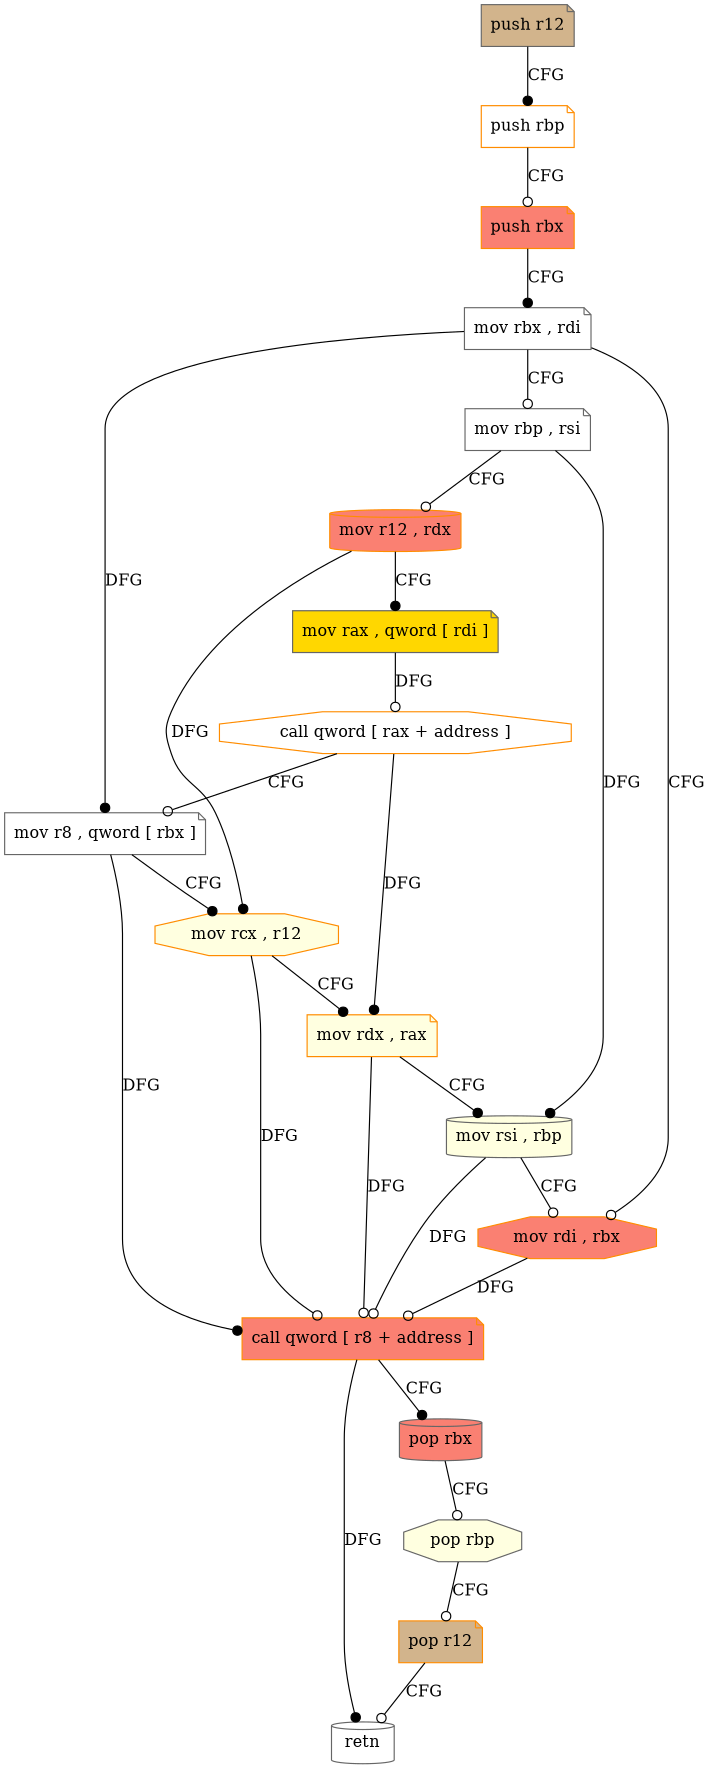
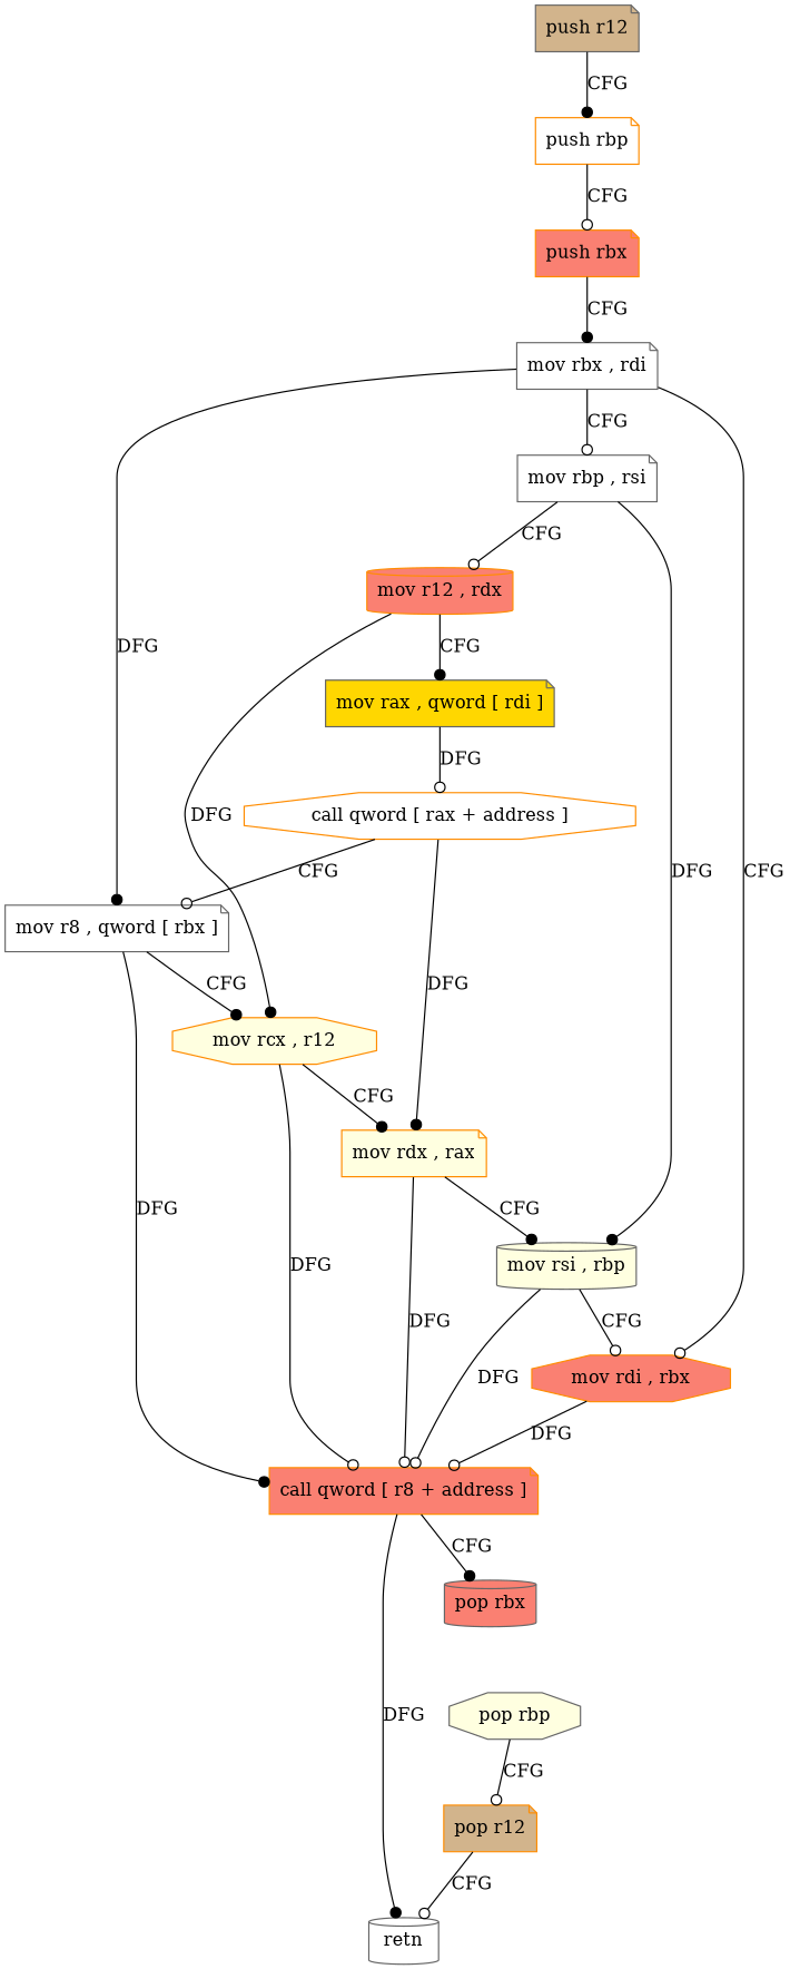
  digraph {
    node [color=gray40 fillcolor=white shape=note style=filled]
    edge [arrowhead=odot]
    n1 [fillcolor=tan label="push r12"]
    n2 [color=darkorange label="push rbp"]
    n3 [color=darkorange fillcolor=salmon label="push rbx"]
    n4 [label="mov rbx , rdi"]
    n5 [label="mov rbp , rsi"]
    n6 [label="mov r8 , qword [ rbx ]"]
    n7 [color=darkorange fillcolor=salmon label="mov rdi , rbx" shape=octagon]
    n8 [color=darkorange fillcolor=salmon label="mov r12 , rdx" shape=cylinder]
    n9 [fillcolor=lightyellow label="mov rsi , rbp" shape=cylinder]
    n10 [color=darkorange fillcolor=lightyellow label="mov rcx , r12" shape=octagon]
    n11 [color=darkorange fillcolor=salmon label="call qword [ r8 + address ]"]
    n12 [fillcolor=gold label="mov rax , qword [ rdi ]"]
    n13 [color=darkorange label="call qword [ rax + address ]" shape=octagon]
    n14 [color=darkorange fillcolor=lightyellow label="mov rdx , rax"]
    n15 [fillcolor=salmon label="pop rbx" shape=cylinder]
    n16 [label=retn shape=cylinder]
    n17 [fillcolor=lightyellow label="pop rbp" shape=octagon]
    n18 [color=darkorange fillcolor=tan label="pop r12"]
    n1 -> n2 [arrowhead=dot label=CFG]
    n2 -> n3 [label=CFG]
    n3 -> n4 [arrowhead=dot label=CFG]
    n4 -> n5 [label=CFG]
    n4 -> n6 [arrowhead=dot label=DFG]
    n4 -> n7 [label=CFG]
    n5 -> n8 [label=CFG]
    n5 -> n9 [arrowhead=dot label=DFG]
    n6 -> n10 [arrowhead=dot label=CFG]
    n6 -> n11 [arrowhead=dot label=DFG]
    n7 -> n11 [label=DFG]
    n8 -> n10 [arrowhead=dot label=DFG]
    n8 -> n12 [arrowhead=dot label=CFG]
    n9 -> n7 [label=CFG]
    n9 -> n11 [label=DFG]
    n10 -> n11 [label=DFG]
    n10 -> n14 [arrowhead=dot label=CFG]
    n11 -> n15 [arrowhead=dot label=CFG]
    n11 -> n16 [arrowhead=dot label=DFG]
    n12 -> n13 [label=DFG]
    n13 -> n6 [label=CFG]
    n13 -> n14 [arrowhead=dot label=DFG]
    n14 -> n9 [arrowhead=dot label=CFG]
    n14 -> n11 [label=DFG]
-   n15 -> n17 [label=CFG]
    n17 -> n18 [label=CFG]
    n18 -> n16 [label=CFG]
  }
